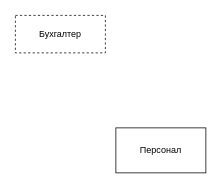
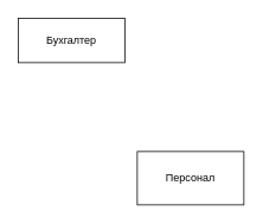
  <mxCell id="0" />
  <mxCell id="1" parent="0" />
  <mxCell id="2" value="Персонал" style="whiteSpace=wrap;html=1;" vertex="1" parent="1"><mxGeometry x="154" y="170" width="120" height="60" as="geometry" /></mxCell>
- <mxCell id="3" value="Бухгалтер" style="whiteSpace=wrap;html=1;dashed=1;" vertex="1" parent="1"><mxGeometry x="20" y="20" width="120" height="50" as="geometry" /></mxCell>
+ <mxCell id="3" value="Бухгалтер" style="whiteSpace=wrap;html=1;" vertex="1" parent="1"><mxGeometry x="20" y="20" width="120" height="50" as="geometry" /></mxCell>
